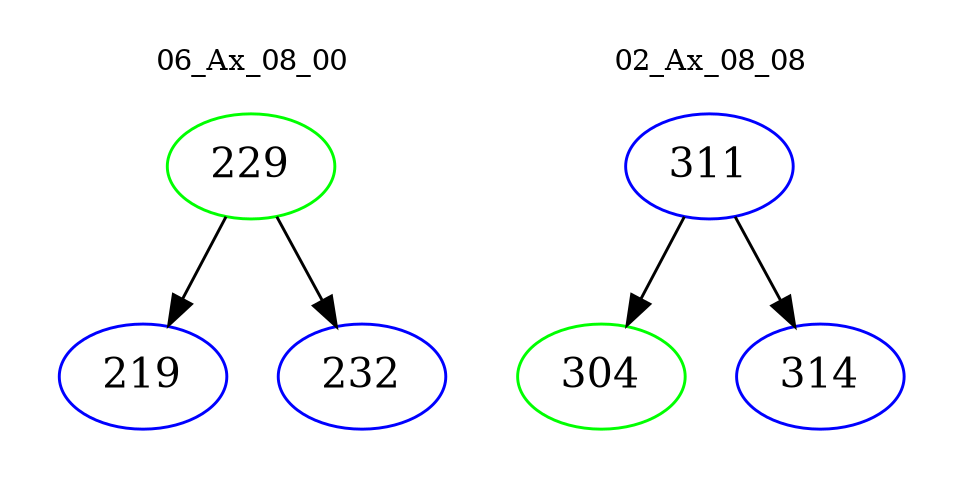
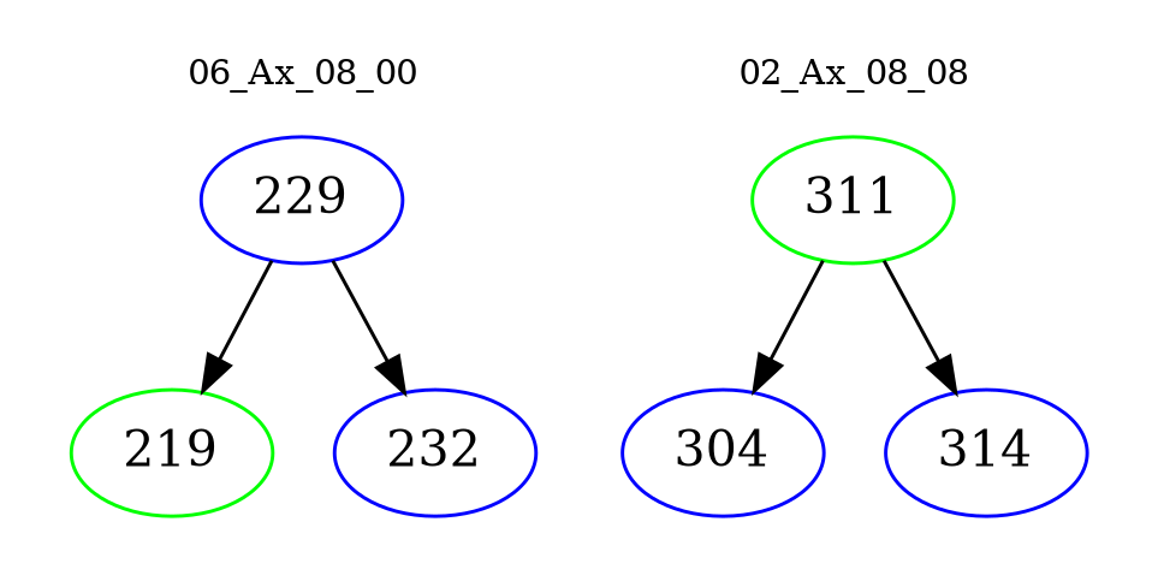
  digraph {
    node [color=blue]
    edge [color=black]
-   n1 [color=green label=229]
-   n2 [label=219]
+   n1 [label=229]
+   n2 [color=green label=219]
    n3 [label=232]
-   n4 [label=311]
-   n5 [color=green label=304]
+   n4 [color=green label=311]
+   n5 [label=304]
    n6 [label=314]
    subgraph cluster_1 {
      color=white
      fontsize=10
      label="06_Ax_08_00"
      n1
      n2
      n3
    }
    subgraph cluster_2 {
      color=white
      fontsize=10
      label="02_Ax_08_08"
      n4
      n5
      n6
    }
    n1 -> n2
    n1 -> n3
    n4 -> n5
    n4 -> n6
  }
